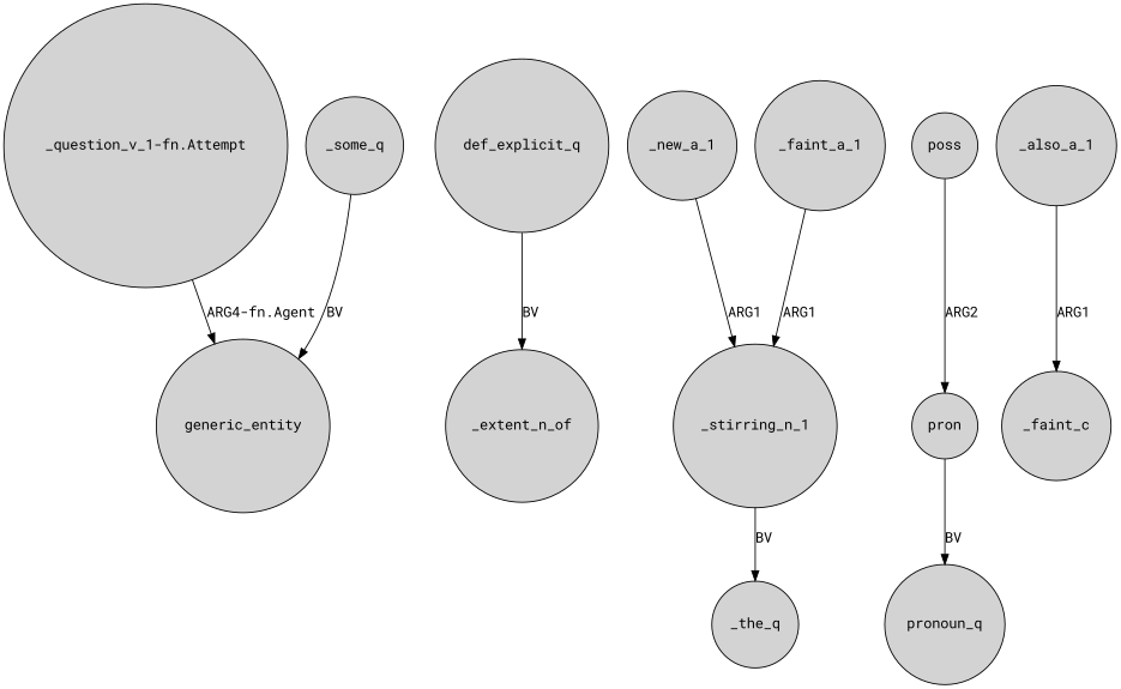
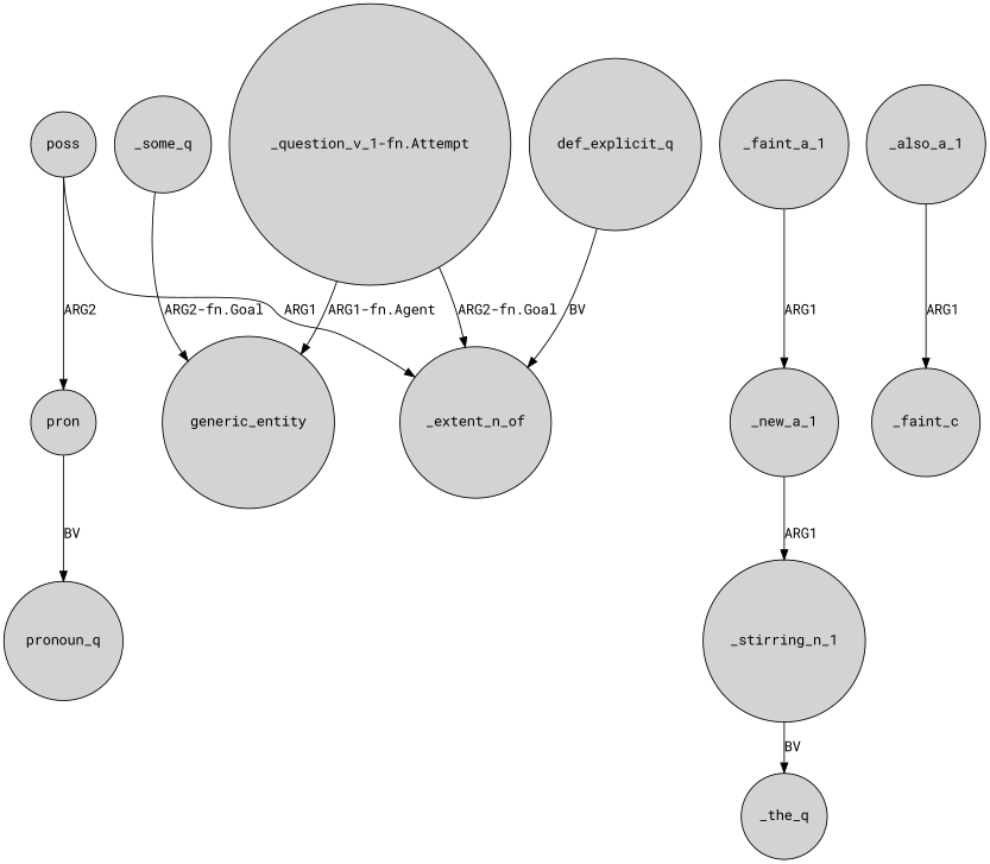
  digraph {
    fontname="Roboto Mono"
    node [fontname="Roboto Mono" shape=circle style=filled]
    edge [fontname="Roboto Mono"]
    "_question_v_1-fn.Attempt"
    _extent_n_of
    generic_entity
    _stirring_n_1
    _the_q
    _new_a_1
    poss
    pron
    pronoun_q
    def_explicit_q
    _some_q
    _faint_a_1
    n13 [label=_faint_c]
    _also_a_1
-   "_question_v_1-fn.Attempt" -> generic_entity [label="ARG4-fn.Agent"]
+   "_question_v_1-fn.Attempt" -> _extent_n_of [label="ARG2-fn.Goal"]
+   "_question_v_1-fn.Attempt" -> generic_entity [label="ARG1-fn.Agent"]
    _stirring_n_1 -> _the_q [label=BV]
    _new_a_1 -> _stirring_n_1 [label=ARG1]
+   poss -> _extent_n_of [label=ARG1]
    poss -> pron [label=ARG2]
    pron -> pronoun_q [label=BV]
    def_explicit_q -> _extent_n_of [label=BV]
-   _some_q -> generic_entity [label=BV]
-   _faint_a_1 -> _stirring_n_1 [label=ARG1]
+   _some_q -> generic_entity [label="ARG2-fn.Goal"]
+   _faint_a_1 -> _new_a_1 [label=ARG1]
    _also_a_1 -> n13 [label=ARG1]
  }
